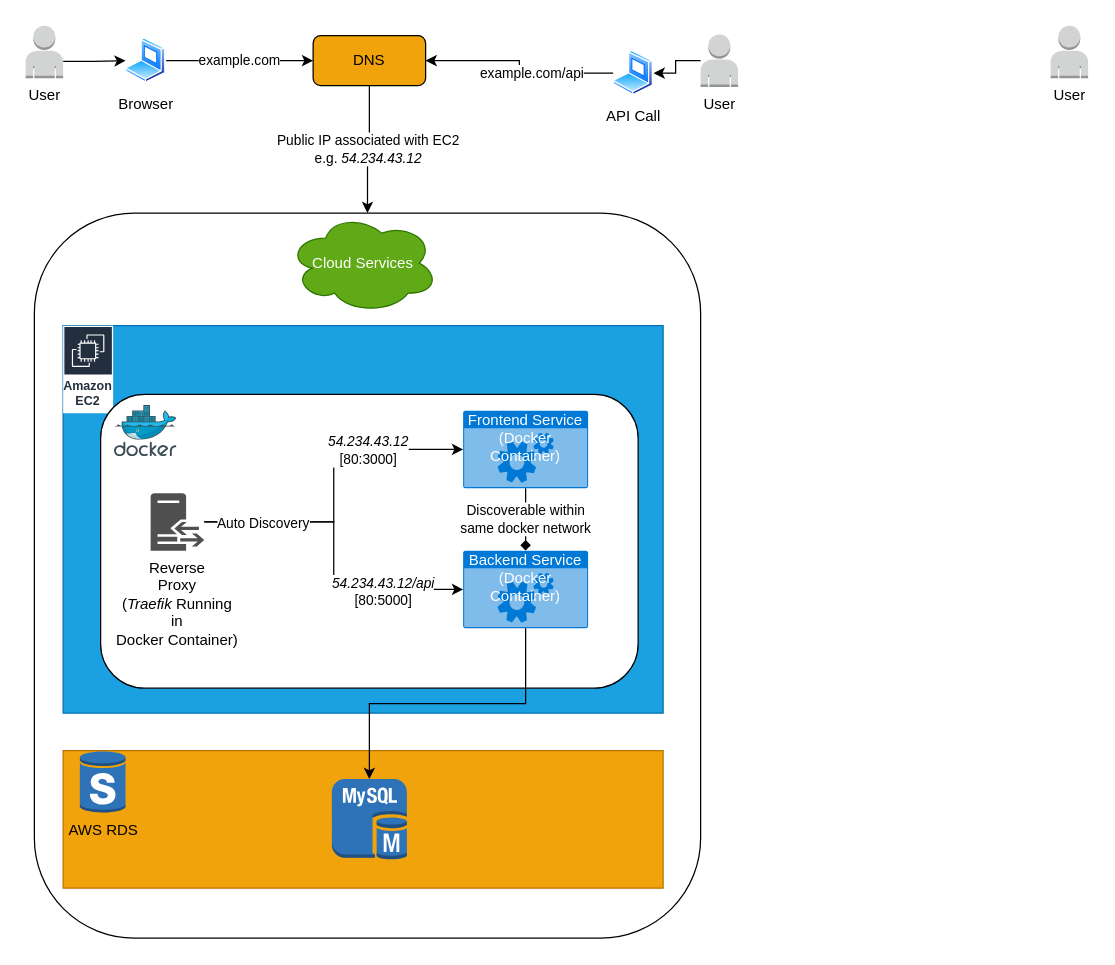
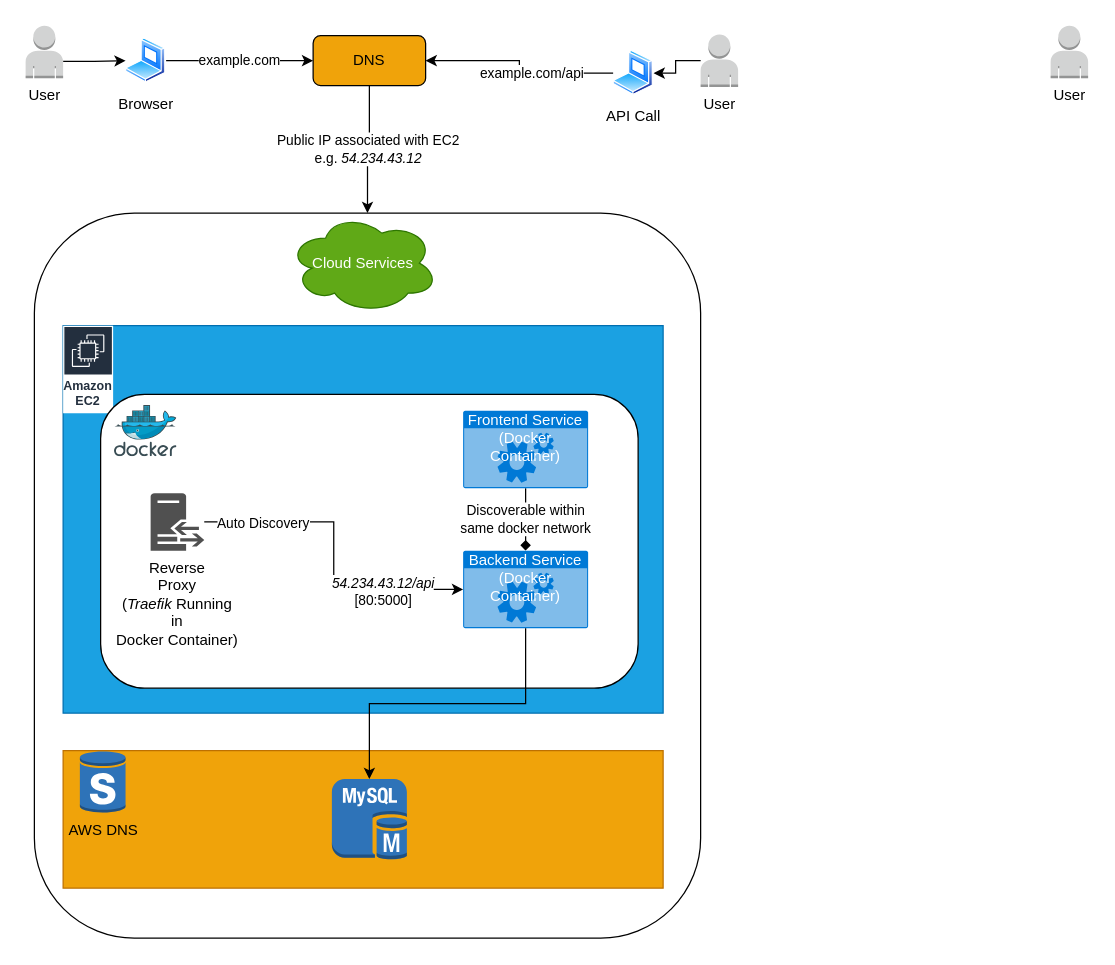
  <mxCell id="0" />
  <mxCell id="1" parent="0" />
  <mxCell id="2" value="" style="edgeStyle=orthogonalEdgeStyle;rounded=0;orthogonalLoop=1;jettySize=auto;html=1;exitX=1;exitY=0.68;exitDx=0;exitDy=0;exitPerimeter=0;" edge="1" parent="1" source="3" target="5"><mxGeometry relative="1" as="geometry"><mxPoint x="155" y="64" as="sourcePoint" /></mxGeometry></mxCell>
  <mxCell id="3" value="User" style="outlineConnect=0;dashed=0;verticalLabelPosition=bottom;verticalAlign=top;align=center;html=1;shape=mxgraph.aws3.user;fillColor=#D2D3D3;gradientColor=none;" vertex="1" parent="1"><mxGeometry x="20" y="20" width="30" height="42" as="geometry" /></mxCell>
  <mxCell id="4" value="example.com" style="edgeStyle=orthogonalEdgeStyle;rounded=0;orthogonalLoop=1;jettySize=auto;html=1;" edge="1" parent="1" source="5" target="7"><mxGeometry relative="1" as="geometry" /></mxCell>
  <mxCell id="5" value="Browser" style="image;aspect=fixed;perimeter=ellipsePerimeter;html=1;align=center;shadow=0;dashed=0;spacingTop=3;image=img/lib/active_directory/laptop_client.svg;" vertex="1" parent="1"><mxGeometry x="100" y="30" width="32.4" height="36" as="geometry" /></mxCell>
  <mxCell id="6" value="" style="rounded=1;whiteSpace=wrap;html=1;" vertex="1" parent="1"><mxGeometry x="27" y="170" width="533" height="580" as="geometry" /></mxCell>
  <mxCell id="7" value="DNS" style="rounded=1;whiteSpace=wrap;html=1;fillColor=#f0a30a;" vertex="1" parent="1"><mxGeometry x="250" y="28" width="90" height="40" as="geometry" /></mxCell>
  <mxCell id="8" value="Public IP associated with EC2&lt;br&gt;e.g. &lt;i&gt;54.234.43.12&lt;/i&gt;" style="edgeStyle=orthogonalEdgeStyle;rounded=0;orthogonalLoop=1;jettySize=auto;html=1;entryX=0.5;entryY=0;entryDx=0;entryDy=0;" edge="1" parent="1" source="7" target="6"><mxGeometry relative="1" as="geometry"><mxPoint x="200" y="130" as="targetPoint" /></mxGeometry></mxCell>
  <mxCell id="9" value="" style="rounded=0;whiteSpace=wrap;html=1;fillColor=#1ba1e2;fontColor=#ffffff;strokeColor=#006EAF;" vertex="1" parent="1"><mxGeometry x="50" y="260" width="480" height="310" as="geometry" /></mxCell>
  <mxCell id="10" value="Amazon EC2" style="sketch=0;outlineConnect=0;fontColor=#232F3E;gradientColor=none;strokeColor=#ffffff;fillColor=#232F3E;dashed=0;verticalLabelPosition=middle;verticalAlign=bottom;align=center;html=1;whiteSpace=wrap;fontSize=10;fontStyle=1;spacing=3;shape=mxgraph.aws4.productIcon;prIcon=mxgraph.aws4.ec2;" vertex="1" parent="1"><mxGeometry x="50" y="260" width="40" height="70" as="geometry" /></mxCell>
  <mxCell id="11" value="" style="rounded=1;whiteSpace=wrap;html=1;" vertex="1" parent="1"><mxGeometry x="80" y="315" width="430" height="235" as="geometry" /></mxCell>
  <mxCell id="12" value="" style="image;sketch=0;aspect=fixed;html=1;points=[];align=center;fontSize=12;image=img/lib/mscae/Docker.svg;" vertex="1" parent="1"><mxGeometry x="91.2" y="324" width="50" height="41" as="geometry" /></mxCell>
- <mxCell id="13" style="edgeStyle=orthogonalEdgeStyle;rounded=0;orthogonalLoop=1;jettySize=auto;html=1;entryX=0;entryY=0.5;entryDx=0;entryDy=0;entryPerimeter=0;" edge="1" parent="1" source="18" target="21"><mxGeometry relative="1" as="geometry"><mxPoint x="370" y="360" as="targetPoint" /></mxGeometry></mxCell>
- <mxCell id="14" value="&lt;i&gt;54.234.43.12&lt;/i&gt;&lt;br&gt;[80:3000]" style="edgeLabel;html=1;align=center;verticalAlign=middle;resizable=0;points=[];" vertex="1" connectable="0" parent="13"><mxGeometry x="0.427" relative="1" as="geometry"><mxPoint as="offset" /></mxGeometry></mxCell>
  <mxCell id="15" style="edgeStyle=orthogonalEdgeStyle;rounded=0;orthogonalLoop=1;jettySize=auto;html=1;entryX=0;entryY=0.5;entryDx=0;entryDy=0;entryPerimeter=0;" edge="1" parent="1" source="18" target="22"><mxGeometry relative="1" as="geometry" /></mxCell>
  <mxCell id="16" value="Auto Discovery" style="edgeLabel;html=1;align=center;verticalAlign=middle;resizable=0;points=[];" vertex="1" connectable="0" parent="15"><mxGeometry x="-0.776" y="1" relative="1" as="geometry"><mxPoint x="18" y="1" as="offset" /></mxGeometry></mxCell>
  <mxCell id="17" value="&lt;i style=&quot;border-color: var(--border-color);&quot;&gt;54.234.43.12/api&lt;/i&gt;&lt;br style=&quot;border-color: var(--border-color);&quot;&gt;[80:5000]" style="edgeLabel;html=1;align=center;verticalAlign=middle;resizable=0;points=[];" vertex="1" connectable="0" parent="15"><mxGeometry x="0.51" y="-1" relative="1" as="geometry"><mxPoint as="offset" /></mxGeometry></mxCell>
  <mxCell id="18" value="Reverse&lt;br&gt;Proxy&lt;br&gt;(&lt;i&gt;Traefik &lt;/i&gt;Running&lt;br&gt;in &lt;br&gt;Docker Container)" style="sketch=0;pointerEvents=1;shadow=0;dashed=0;html=1;strokeColor=none;fillColor=#505050;labelPosition=center;verticalLabelPosition=bottom;verticalAlign=top;outlineConnect=0;align=center;shape=mxgraph.office.servers.reverse_proxy;" vertex="1" parent="1"><mxGeometry x="120" y="394" width="42.9" height="46" as="geometry" /></mxCell>
  <mxCell id="19" value="Cloud Services" style="ellipse;shape=cloud;whiteSpace=wrap;html=1;fillColor=#60a917;fontColor=#ffffff;strokeColor=#2D7600;" vertex="1" parent="1"><mxGeometry x="230" y="170" width="120" height="80" as="geometry" /></mxCell>
  <mxCell id="20" value="Discoverable within&lt;br&gt;same docker network" style="edgeStyle=orthogonalEdgeStyle;rounded=0;orthogonalLoop=1;jettySize=auto;html=1;endArrow=diamond;" edge="1" parent="1" source="21" target="22"><mxGeometry relative="1" as="geometry" /></mxCell>
  <mxCell id="21" value="Frontend Service&lt;br&gt;(Docker Container)" style="html=1;whiteSpace=wrap;strokeColor=none;fillColor=#0079D6;labelPosition=center;verticalLabelPosition=middle;verticalAlign=top;align=center;fontSize=12;outlineConnect=0;spacingTop=-6;fontColor=#FFFFFF;sketch=0;shape=mxgraph.sitemap.services;" vertex="1" parent="1"><mxGeometry x="370" y="328" width="100" height="62" as="geometry" /></mxCell>
  <mxCell id="22" value="Backend Service&lt;br&gt;(Docker Container)" style="html=1;whiteSpace=wrap;strokeColor=none;fillColor=#0079D6;labelPosition=center;verticalLabelPosition=middle;verticalAlign=top;align=center;fontSize=12;outlineConnect=0;spacingTop=-6;fontColor=#FFFFFF;sketch=0;shape=mxgraph.sitemap.services;" vertex="1" parent="1"><mxGeometry x="370" y="440" width="100" height="62" as="geometry" /></mxCell>
  <mxCell id="23" value="" style="rounded=0;whiteSpace=wrap;html=1;fillColor=#f0a30a;fontColor=#000000;strokeColor=#BD7000;" vertex="1" parent="1"><mxGeometry x="50" y="600" width="480" height="110" as="geometry" /></mxCell>
- <mxCell id="24" value="AWS RDS" style="outlineConnect=0;dashed=0;verticalLabelPosition=bottom;verticalAlign=top;align=center;html=1;shape=mxgraph.aws3.rds_db_instance_standby_multi_az;fillColor=#2E73B8;gradientColor=none;" vertex="1" parent="1"><mxGeometry x="63.4" y="600" width="36.6" height="50" as="geometry" /></mxCell>
+ <mxCell id="24" value="AWS DNS" style="outlineConnect=0;dashed=0;verticalLabelPosition=bottom;verticalAlign=top;align=center;html=1;shape=mxgraph.aws3.rds_db_instance_standby_multi_az;fillColor=#2E73B8;gradientColor=none;" vertex="1" parent="1"><mxGeometry x="63.4" y="600" width="36.6" height="50" as="geometry" /></mxCell>
  <mxCell id="25" value="" style="outlineConnect=0;dashed=0;verticalLabelPosition=bottom;verticalAlign=top;align=center;html=1;shape=mxgraph.aws3.mysql_db_instance;fillColor=#2E73B8;gradientColor=none;" vertex="1" parent="1"><mxGeometry x="265" y="622.75" width="60" height="64.5" as="geometry" /></mxCell>
  <mxCell id="26" style="edgeStyle=orthogonalEdgeStyle;rounded=0;orthogonalLoop=1;jettySize=auto;html=1;exitX=0.5;exitY=1;exitDx=0;exitDy=0;exitPerimeter=0;" edge="1" parent="1" source="22" target="25"><mxGeometry relative="1" as="geometry" /></mxCell>
  <mxCell id="27" value="" style="edgeStyle=orthogonalEdgeStyle;rounded=0;orthogonalLoop=1;jettySize=auto;html=1;" edge="1" parent="1" source="28" target="32"><mxGeometry relative="1" as="geometry" /></mxCell>
  <mxCell id="28" value="User" style="outlineConnect=0;dashed=0;verticalLabelPosition=bottom;verticalAlign=top;align=center;html=1;shape=mxgraph.aws3.user;fillColor=#D2D3D3;gradientColor=none;" vertex="1" parent="1"><mxGeometry x="560" y="27" width="30" height="42" as="geometry" /></mxCell>
  <mxCell id="29" value="User" style="outlineConnect=0;dashed=0;verticalLabelPosition=bottom;verticalAlign=top;align=center;html=1;shape=mxgraph.aws3.user;fillColor=#D2D3D3;gradientColor=none;" vertex="1" parent="1"><mxGeometry x="840" y="20" width="30" height="42" as="geometry" /></mxCell>
  <mxCell id="30" style="edgeStyle=orthogonalEdgeStyle;rounded=0;orthogonalLoop=1;jettySize=auto;html=1;exitX=0;exitY=0.5;exitDx=0;exitDy=0;entryX=1;entryY=0.5;entryDx=0;entryDy=0;" edge="1" parent="1" source="32" target="7"><mxGeometry relative="1" as="geometry" /></mxCell>
  <mxCell id="31" value="example.com/api" style="edgeLabel;html=1;align=center;verticalAlign=middle;resizable=0;points=[];" vertex="1" connectable="0" parent="30"><mxGeometry x="-0.169" y="-1" relative="1" as="geometry"><mxPoint as="offset" /></mxGeometry></mxCell>
  <mxCell id="32" value="API Call" style="image;aspect=fixed;perimeter=ellipsePerimeter;html=1;align=center;shadow=0;dashed=0;spacingTop=3;image=img/lib/active_directory/laptop_client.svg;" vertex="1" parent="1"><mxGeometry x="490" y="40" width="32.4" height="36" as="geometry" /></mxCell>
